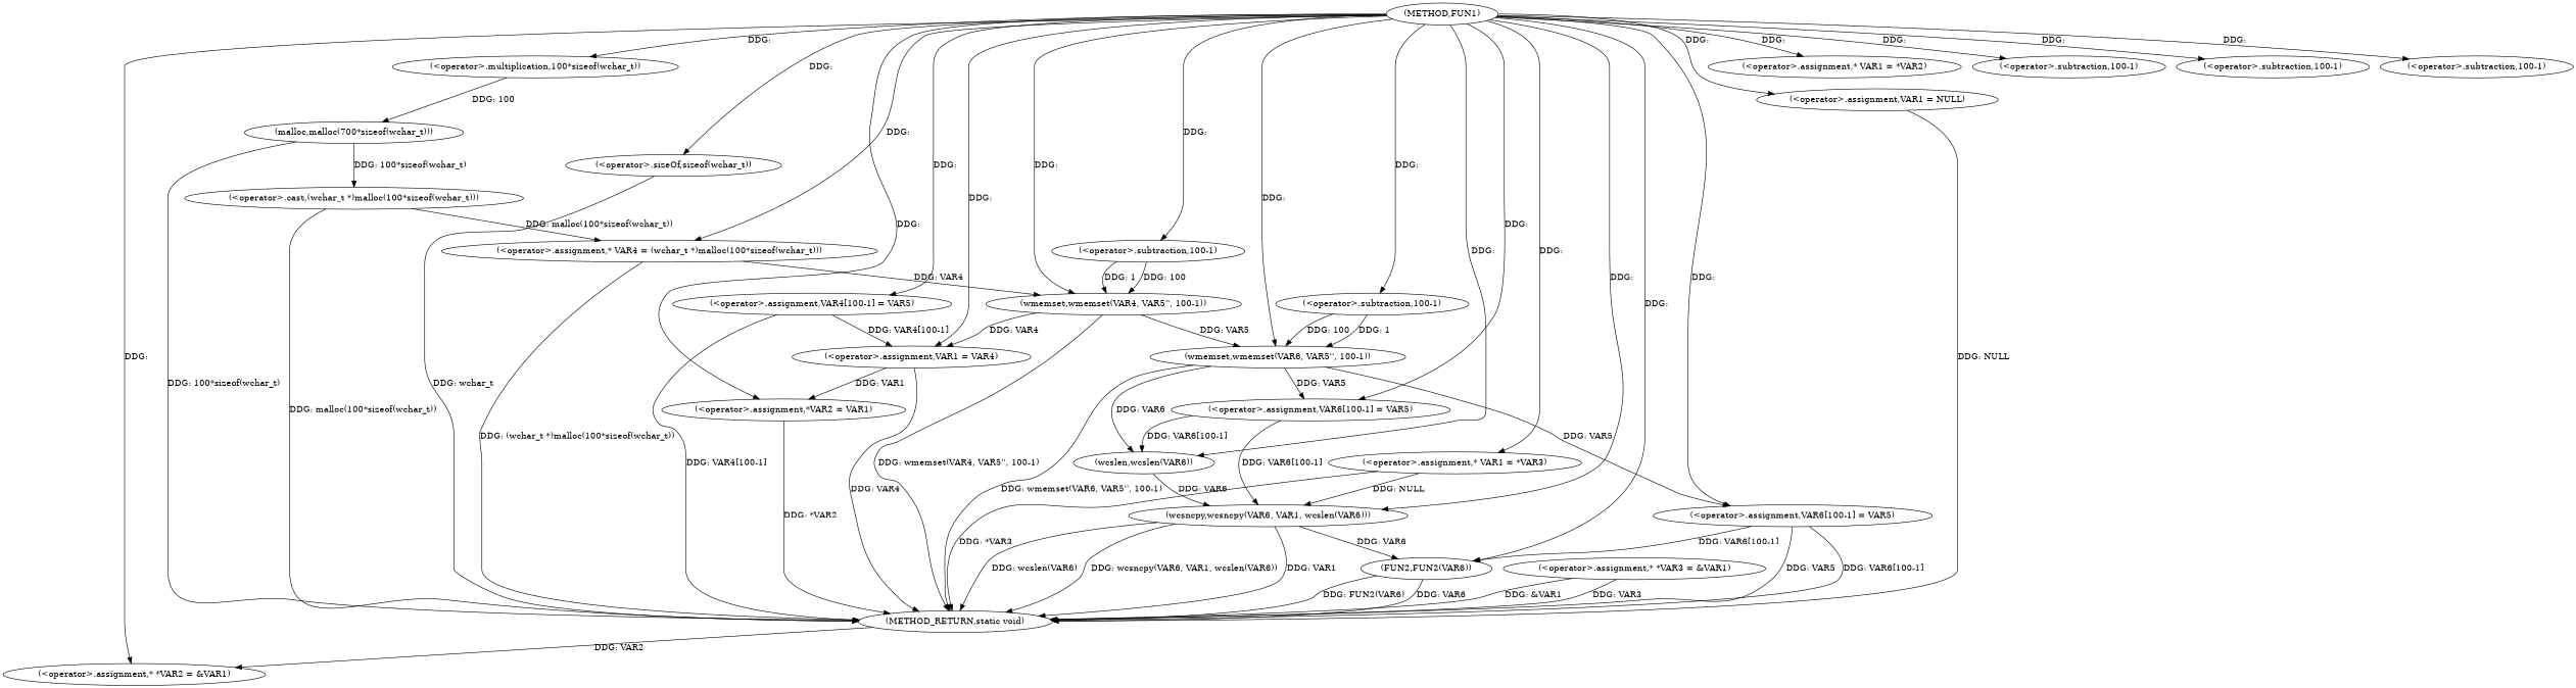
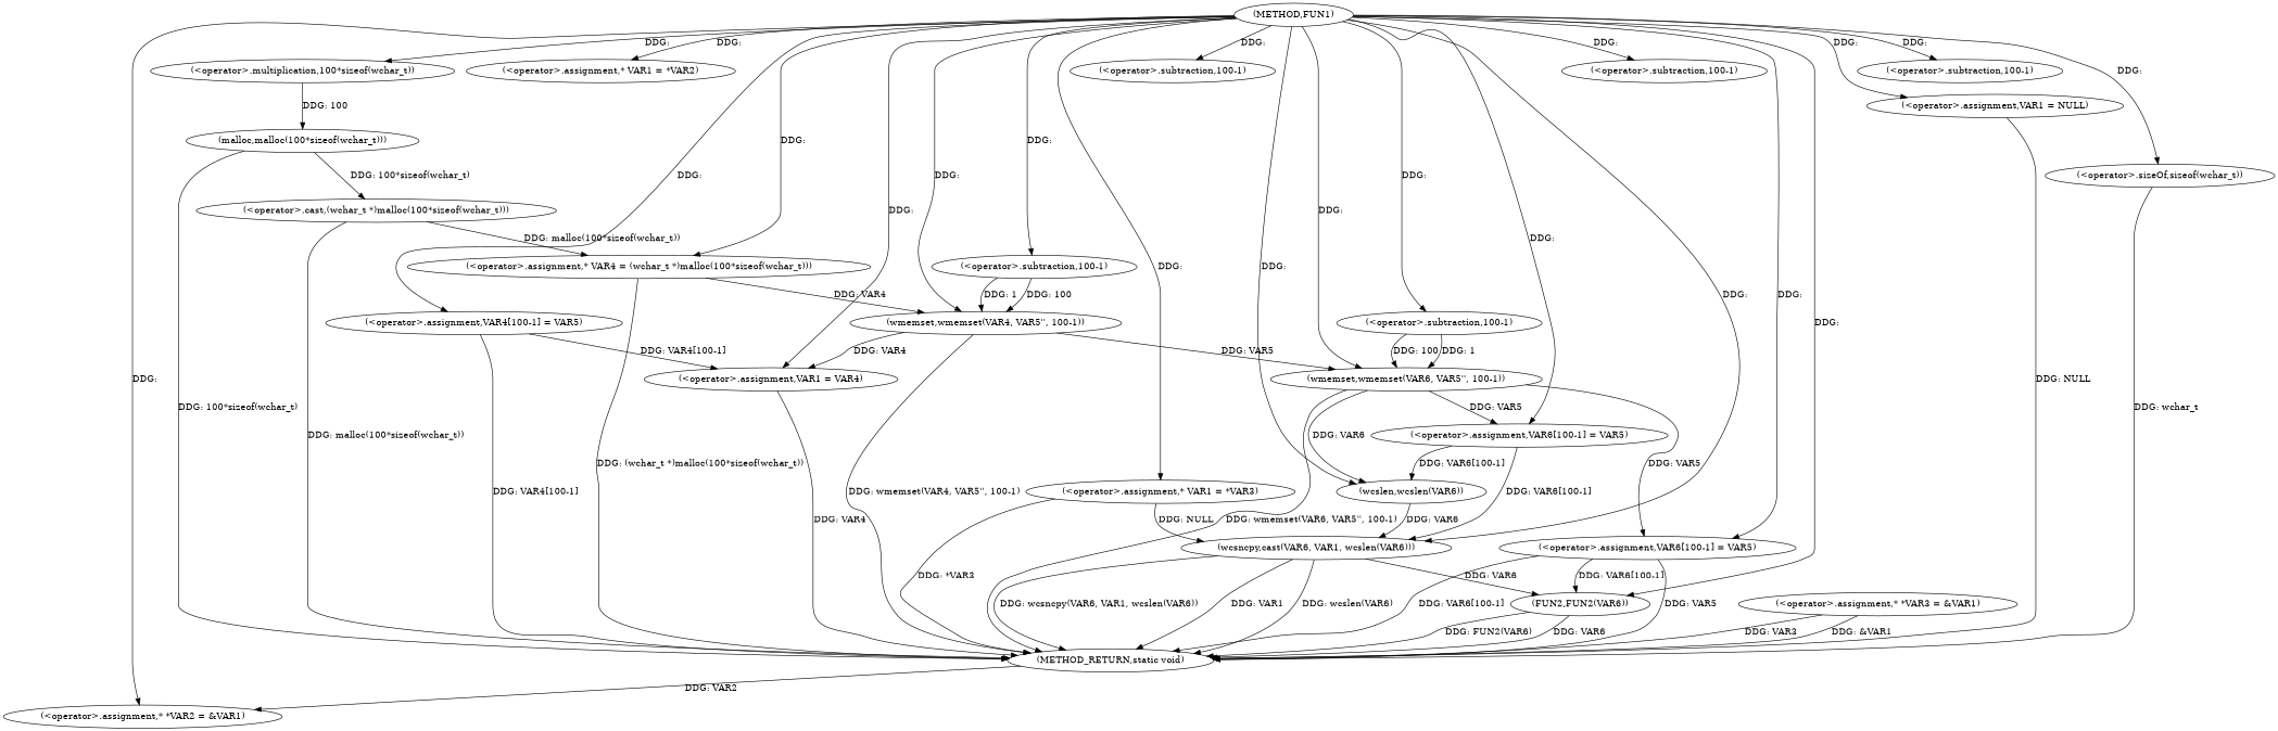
  digraph {
    n1 [label="(METHOD,FUN1)"]
    n2 [label="(<operator>.assignment,* *VAR2 = &VAR1)"]
    n3 [label="(<operator>.assignment,VAR1 = NULL)"]
    n4 [label="(<operator>.assignment,* VAR1 = *VAR2)"]
    n5 [label="(<operator>.assignment,* VAR4 = (wchar_t *)malloc(100*sizeof(wchar_t)))"]
    n6 [label="(<operator>.multiplication,100*sizeof(wchar_t))"]
    n7 [label="(<operator>.sizeOf,sizeof(wchar_t))"]
    n8 [label="(wmemset,wmemset(VAR4, VAR5'', 100-1))"]
    n9 [label="(<operator>.subtraction,100-1)"]
    n10 [label="(<operator>.assignment,VAR4[100-1] = VAR5)"]
    n11 [label="(<operator>.subtraction,100-1)"]
    n12 [label="(<operator>.assignment,VAR1 = VAR4)"]
-   n13 [label="(<operator>.assignment,*VAR2 = VAR1)"]
    n14 [label="(<operator>.assignment,* VAR1 = *VAR3)"]
    n15 [label="(wmemset,wmemset(VAR6, VAR5'', 100-1))"]
    n16 [label="(<operator>.subtraction,100-1)"]
    n17 [label="(<operator>.assignment,VAR6[100-1] = VAR5)"]
    n18 [label="(<operator>.subtraction,100-1)"]
-   n19 [label="(wcsncpy,wcsncpy(VAR6, VAR1, wcslen(VAR6)))"]
+   n19 [label="(wcsncpy,cast(VAR6, VAR1, wcslen(VAR6)))"]
    n20 [label="(wcslen,wcslen(VAR6))"]
    n21 [label="(<operator>.assignment,VAR6[100-1] = VAR5)"]
    n22 [label="(<operator>.subtraction,100-1)"]
    n23 [label="(FUN2,FUN2(VAR6))"]
    n24 [label="(<operator>.assignment,* *VAR3 = &VAR1)"]
    n25 [label="(METHOD_RETURN,static void)"]
-   n26 [label="(malloc,malloc(700*sizeof(wchar_t)))"]
+   n26 [label="(malloc,malloc(100*sizeof(wchar_t)))"]
    n27 [label="(<operator>.cast,(wchar_t *)malloc(100*sizeof(wchar_t)))"]
    n1 -> n2 [label="DDG: "]
    n1 -> n3 [label="DDG: "]
    n1 -> n4 [label="DDG: "]
    n1 -> n5 [label="DDG: "]
    n1 -> n6 [label="DDG: "]
    n1 -> n7 [label="DDG: "]
    n1 -> n8 [label="DDG: "]
    n1 -> n9 [label="DDG: "]
    n1 -> n10 [label="DDG: "]
    n1 -> n11 [label="DDG: "]
    n1 -> n12 [label="DDG: "]
-   n1 -> n13 [label="DDG: "]
    n1 -> n14 [label="DDG: "]
    n1 -> n15 [label="DDG: "]
    n1 -> n16 [label="DDG: "]
    n1 -> n17 [label="DDG: "]
    n1 -> n18 [label="DDG: "]
    n1 -> n19 [label="DDG: "]
    n1 -> n20 [label="DDG: "]
    n1 -> n21 [label="DDG: "]
    n1 -> n22 [label="DDG: "]
    n1 -> n23 [label="DDG: "]
    n3 -> n25 [label="DDG: NULL"]
    n5 -> n8 [label="DDG: VAR4"]
    n5 -> n25 [label="DDG: (wchar_t *)malloc(100*sizeof(wchar_t))"]
    n6 -> n26 [label="DDG: 100"]
    n7 -> n25 [label="DDG: wchar_t"]
    n8 -> n12 [label="DDG: VAR4"]
    n8 -> n15 [label="DDG: VAR5"]
    n8 -> n25 [label="DDG: wmemset(VAR4, VAR5'', 100-1)"]
    n9 -> n8 [label="DDG: 100"]
    n9 -> n8 [label="DDG: 1"]
    n10 -> n12 [label="DDG: VAR4[100-1]"]
    n10 -> n25 [label="DDG: VAR4[100-1]"]
-   n12 -> n13 [label="DDG: VAR1"]
    n12 -> n25 [label="DDG: VAR4"]
-   n13 -> n25 [label="DDG: *VAR2"]
    n14 -> n19 [label="DDG: NULL"]
    n14 -> n25 [label="DDG: *VAR3"]
    n15 -> n17 [label="DDG: VAR5"]
    n15 -> n20 [label="DDG: VAR6"]
    n15 -> n21 [label="DDG: VAR5"]
    n15 -> n25 [label="DDG: wmemset(VAR6, VAR5'', 100-1)"]
    n16 -> n15 [label="DDG: 100"]
    n16 -> n15 [label="DDG: 1"]
    n17 -> n19 [label="DDG: VAR6[100-1]"]
    n17 -> n20 [label="DDG: VAR6[100-1]"]
    n19 -> n23 [label="DDG: VAR6"]
    n19 -> n25 [label="DDG: VAR1"]
    n19 -> n25 [label="DDG: wcslen(VAR6)"]
    n19 -> n25 [label="DDG: wcsncpy(VAR6, VAR1, wcslen(VAR6))"]
    n20 -> n19 [label="DDG: VAR6"]
    n21 -> n23 [label="DDG: VAR6[100-1]"]
    n21 -> n25 [label="DDG: VAR5"]
    n21 -> n25 [label="DDG: VAR6[100-1]"]
    n23 -> n25 [label="DDG: VAR6"]
    n23 -> n25 [label="DDG: FUN2(VAR6)"]
    n24 -> n25 [label="DDG: VAR3"]
    n24 -> n25 [label="DDG: &VAR1"]
    n25 -> n2 [label="DDG: VAR2"]
    n26 -> n25 [label="DDG: 100*sizeof(wchar_t)"]
    n26 -> n27 [label="DDG: 100*sizeof(wchar_t)"]
    n27 -> n5 [label="DDG: malloc(100*sizeof(wchar_t))"]
    n27 -> n25 [label="DDG: malloc(100*sizeof(wchar_t))"]
  }
